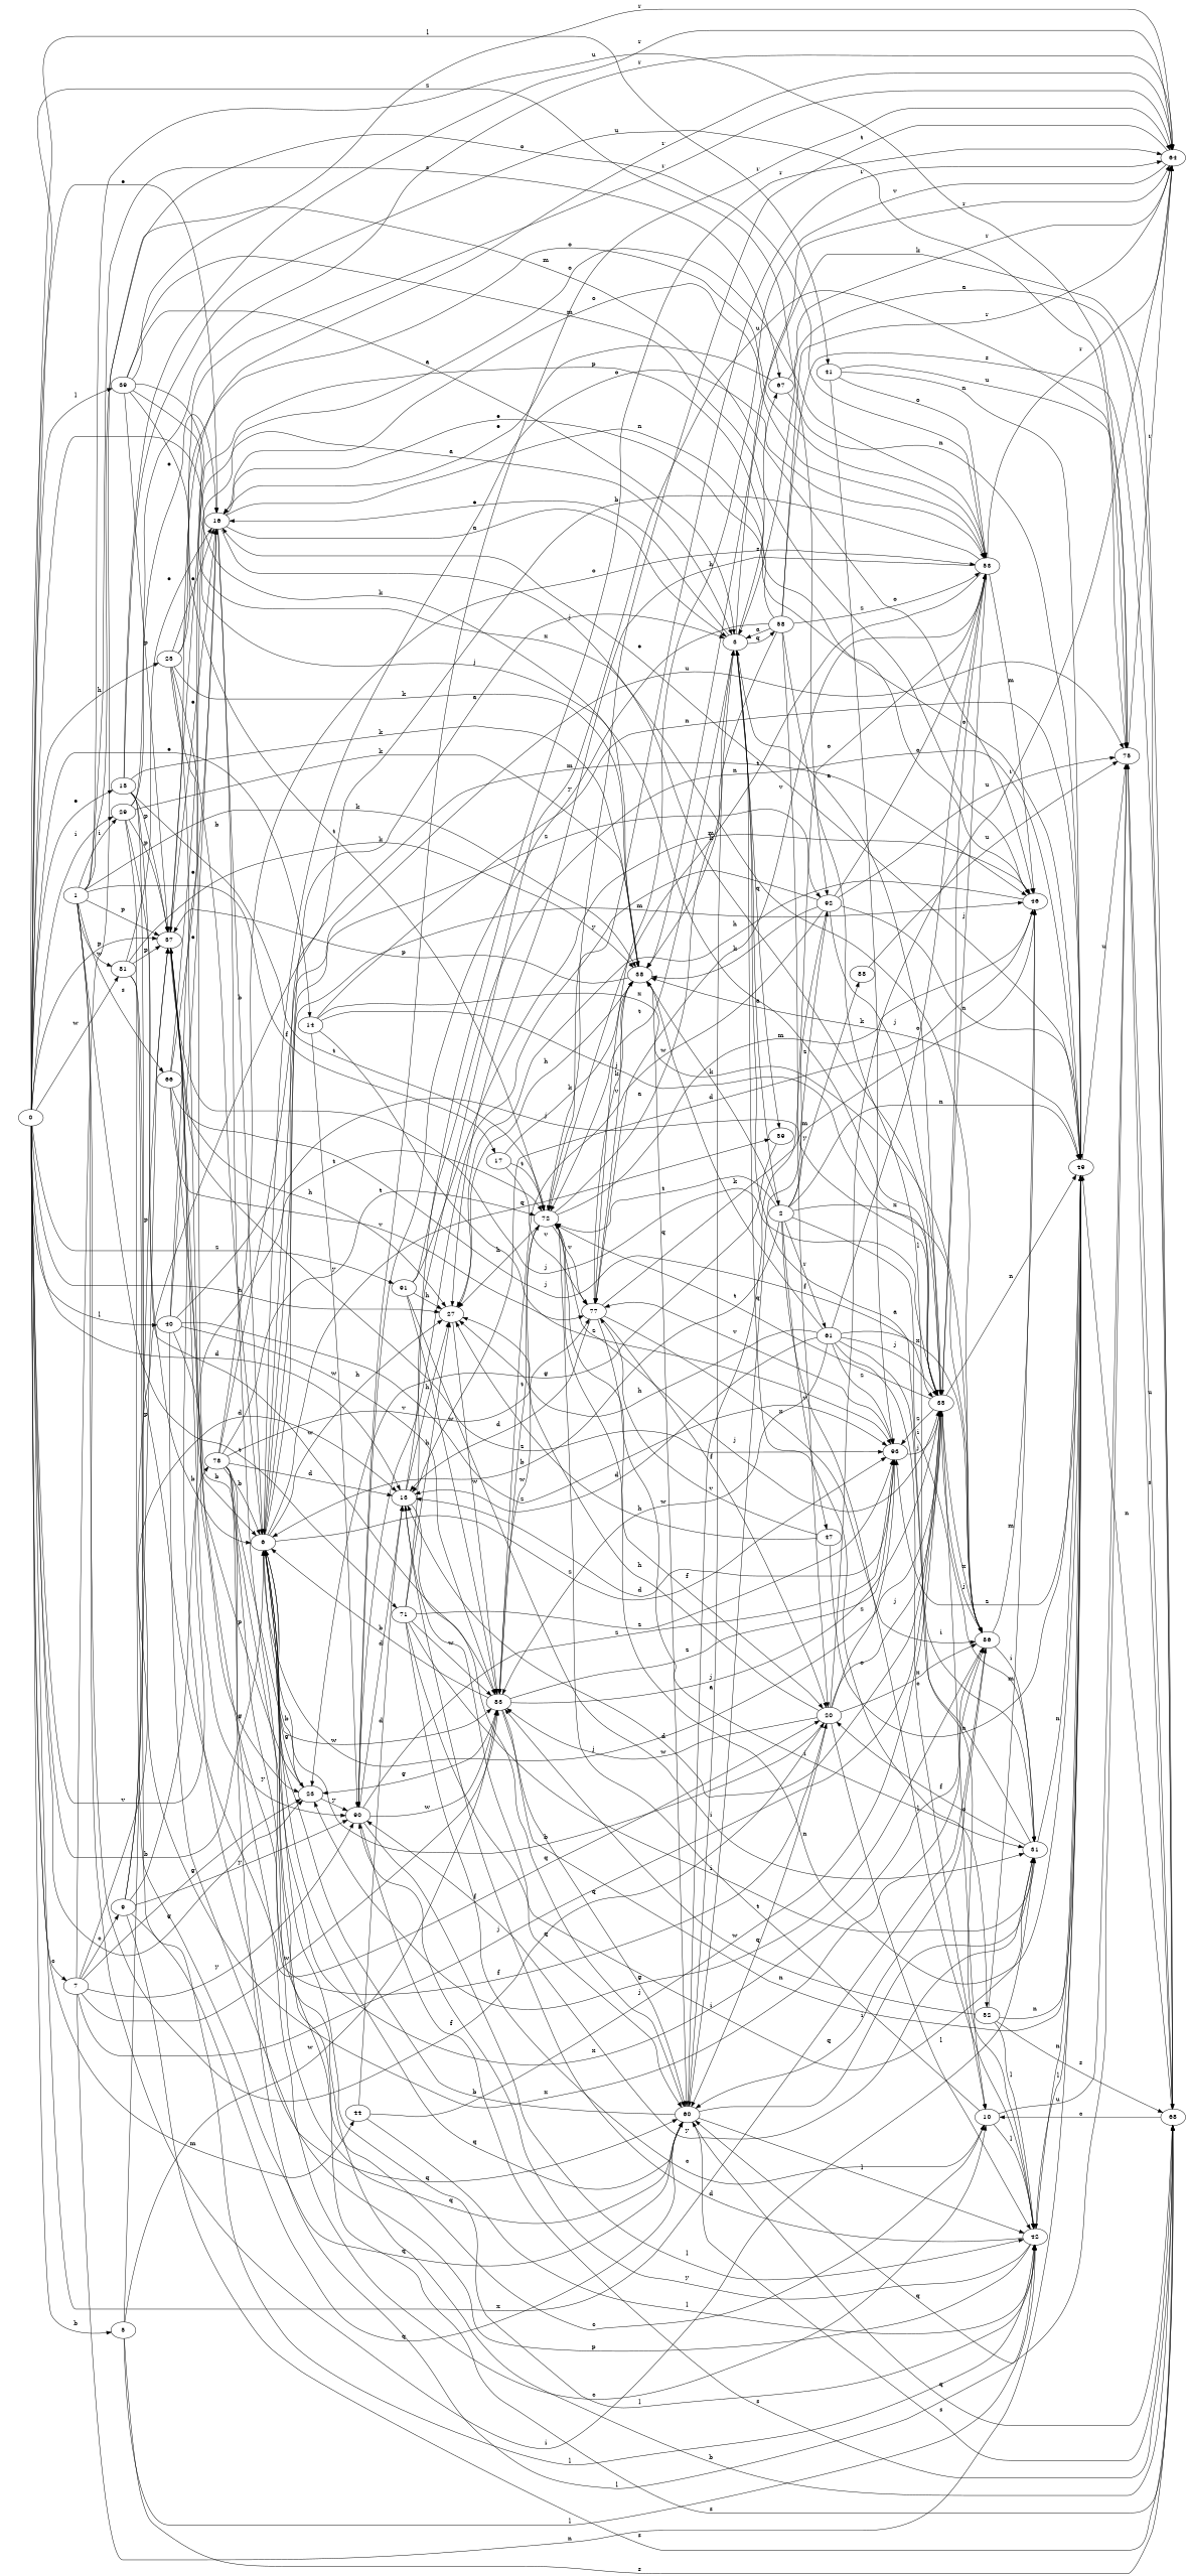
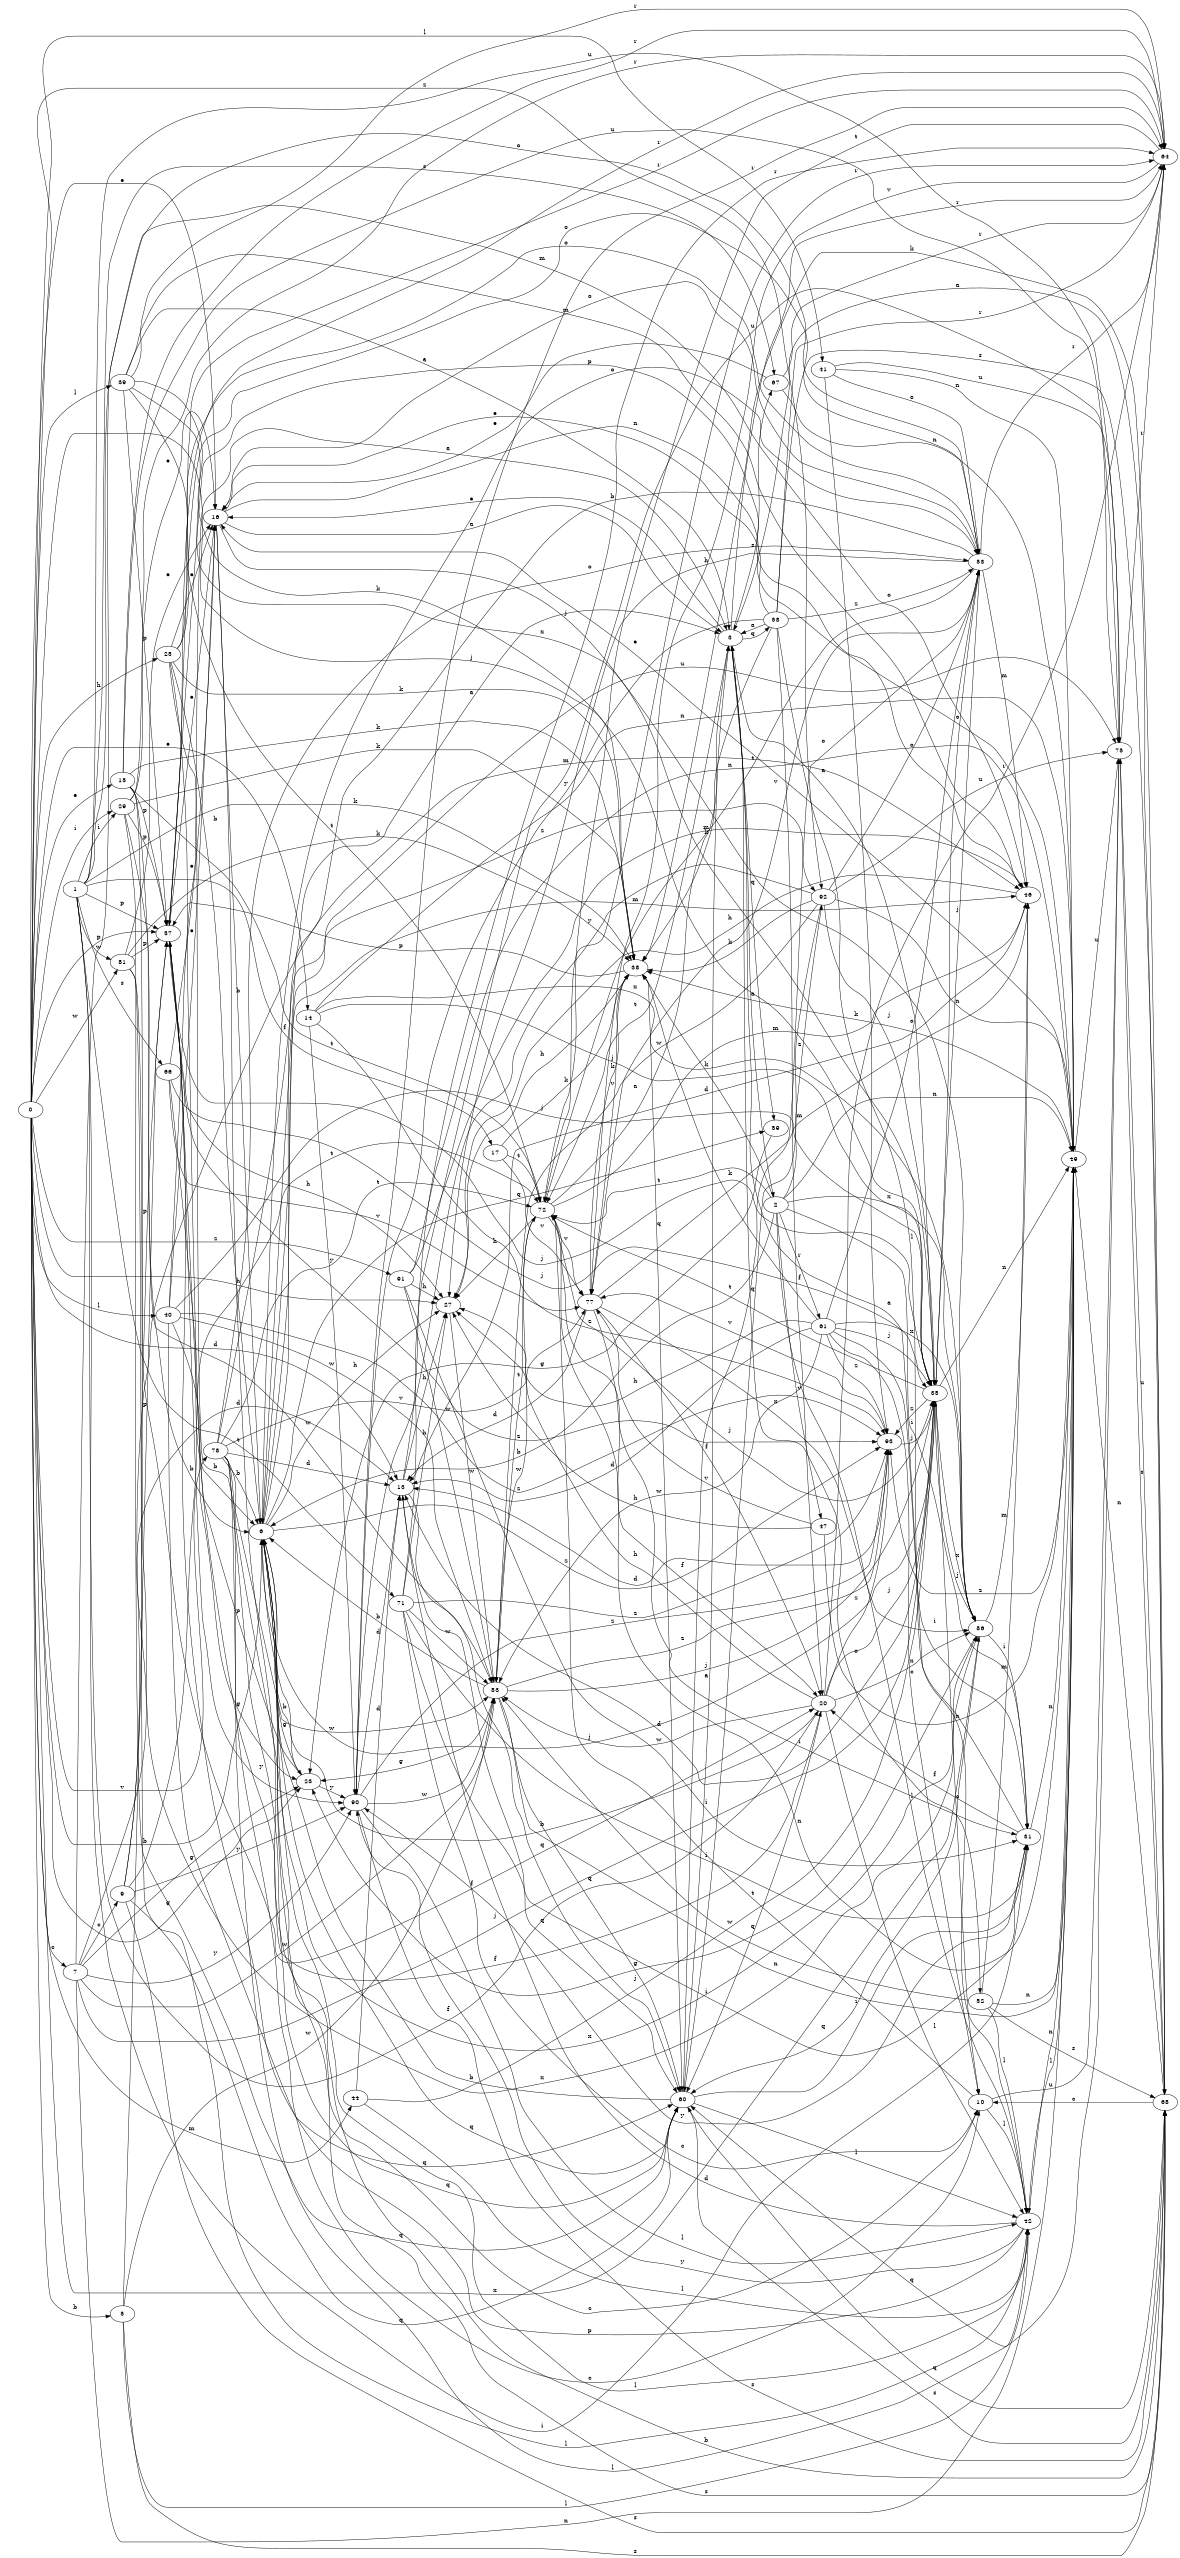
  strict digraph {
    rankdir=LR
    0
    5
    6
    7
    13
    14
    15
    16
    23
    25
    27
    29
    35
    39
    40
    41
    44
    57
    78
    81
    86
    91
    92
    42
    68
    83
    46
    75
    59
    53
    60
    93
    49
    9
    90
    31
    64
    20
    38
    72
    3
    10
    n43 [label=77]
    1
    17
    66
    67
    71
    2
    47
    61
-   88
    52
    58
    0 -> 5 [label=b]
    0 -> 6 [label=b]
    0 -> 7 [label=c]
    0 -> 13 [label=d]
    0 -> 14 [label=e]
    0 -> 15 [label=e]
    0 -> 16 [label=e]
    0 -> 23 [label=g]
    0 -> 25 [label=h]
    0 -> 27 [label=h]
    0 -> 29 [label=i]
    0 -> 35 [label=j]
    0 -> 39 [label=l]
    0 -> 40 [label=l]
    0 -> 41 [label=l]
    0 -> 44 [label=m]
    0 -> 57 [label=p]
    0 -> 78 [label=v]
    0 -> 81 [label=w]
    0 -> 86 [label=x]
    0 -> 91 [label=z]
    0 -> 92 [label=z]
    5 -> 57 [label=p]
    5 -> 42 [label=l]
    5 -> 68 [label=s]
    5 -> 83 [label=w]
    6 -> 23 [label=g]
    6 -> 27 [label=h]
    6 -> 35 [label=j]
    6 -> 92 [label=z]
    6 -> 42 [label=l]
    6 -> 68 [label=s]
    6 -> 46 [label=m]
    6 -> 75 [label=u]
    6 -> 59 [label=q]
    6 -> 53 [label=o]
    6 -> 60 [label=q]
    6 -> 93 [label=z]
    7 -> 13 [label=d]
    7 -> 23 [label=g]
    7 -> 35 [label=j]
    7 -> 83 [label=w]
    7 -> 53 [label=o]
    7 -> 49 [label=n]
    7 -> 9 [label=c]
    7 -> 90 [label=y]
    13 -> 27 [label=h]
    13 -> 60 [label=q]
    13 -> 31 [label=i]
    13 -> 64 [label=r]
    14 -> 35 [label=j]
    14 -> 86 [label=x]
    14 -> 93 [label=z]
    14 -> 49 [label=n]
    14 -> 90 [label=y]
    15 -> 6 [label=b]
    15 -> 57 [label=p]
    15 -> 75 [label=u]
    15 -> 64 [label=r]
    15 -> 20 [label=f]
    15 -> 38 [label=k]
    15 -> 72 [label=t]
    16 -> 6 [label=b]
    16 -> 35 [label=j]
    16 -> 53 [label=o]
    16 -> 49 [label=n]
    16 -> 3 [label=a]
    16 -> 10 [label=c]
    23 -> 6 [label=b]
    23 -> 57 [label=p]
    23 -> 90 [label=y]
    25 -> 6 [label=b]
    25 -> 16 [label=e]
    25 -> 83 [label=w]
    25 -> 53 [label=o]
    25 -> 64 [label=r]
    25 -> 20 [label=f]
    25 -> 38 [label=k]
    27 -> 83 [label=w]
    29 -> 16 [label=e]
    29 -> 57 [label=p]
    29 -> 83 [label=w]
    29 -> 60 [label=q]
    29 -> 64 [label=r]
    29 -> 38 [label=k]
    35 -> 13 [label=d]
    35 -> 86 [label=x]
    35 -> 53 [label=o]
    35 -> 93 [label=z]
    35 -> 49 [label=n]
    35 -> 72 [label=t]
    35 -> 3 [label=a]
    35 -> 10 [label=c]
    39 -> 57 [label=p]
    39 -> 86 [label=x]
    39 -> 46 [label=m]
    39 -> 64 [label=r]
    39 -> 38 [label=k]
    39 -> 72 [label=t]
    39 -> 3 [label=a]
    40 -> 16 [label=e]
    40 -> 23 [label=g]
    40 -> 35 [label=j]
    40 -> 83 [label=w]
    40 -> 60 [label=q]
    40 -> 93 [label=z]
    40 -> 3 [label=a]
    41 -> 75 [label=u]
    41 -> 53 [label=o]
    41 -> 93 [label=z]
    41 -> 49 [label=n]
    44 -> 13 [label=d]
    44 -> 35 [label=j]
    44 -> 42 [label=l]
    57 -> 16 [label=e]
    57 -> 27 [label=h]
    57 -> 35 [label=j]
    57 -> 93 [label=z]
    57 -> 90 [label=y]
    57 -> 64 [label=r]
    78 -> 6 [label=b]
    78 -> 13 [label=d]
    78 -> 86 [label=x]
    78 -> 42 [label=l]
    78 -> 53 [label=o]
    78 -> 60 [label=q]
    78 -> 72 [label=t]
    78 -> 3 [label=a]
    78 -> 10 [label=c]
    78 -> n43 [label=v]
    81 -> 16 [label=e]
    81 -> 57 [label=p]
    81 -> 86 [label=x]
    81 -> 42 [label=l]
    81 -> 38 [label=k]
    86 -> 23 [label=g]
    86 -> 35 [label=j]
    86 -> 46 [label=m]
    86 -> 60 [label=q]
    86 -> 31 [label=i]
    91 -> 27 [label=h]
    91 -> 83 [label=w]
    91 -> 46 [label=m]
    91 -> 49 [label=n]
    91 -> 31 [label=i]
    92 -> 35 [label=j]
    92 -> 83 [label=w]
    92 -> 75 [label=u]
    92 -> 53 [label=o]
    92 -> 60 [label=q]
    92 -> 49 [label=n]
    92 -> 90 [label=y]
    92 -> 38 [label=k]
    42 -> 13 [label=d]
    42 -> 57 [label=p]
    42 -> 49 [label=n]
    42 -> 90 [label=y]
    68 -> 6 [label=b]
    68 -> 75 [label=u]
    68 -> 60 [label=q]
    68 -> 49 [label=n]
    68 -> 38 [label=k]
    68 -> 3 [label=a]
    68 -> 10 [label=c]
    83 -> 6 [label=b]
    83 -> 23 [label=g]
    83 -> 35 [label=j]
    83 -> 60 [label=q]
    83 -> 93 [label=z]
    83 -> 49 [label=n]
    83 -> 72 [label=t]
    46 -> 13 [label=d]
    46 -> 27 [label=h]
    46 -> 57 [label=p]
    75 -> 68 [label=s]
    75 -> 60 [label=q]
    75 -> 64 [label=r]
    59 -> 23 [label=g]
    53 -> 6 [label=b]
    53 -> 27 [label=h]
    53 -> 35 [label=j]
    53 -> 46 [label=m]
    53 -> 64 [label=r]
    53 -> 72 [label=t]
    53 -> n43 [label=v]
    60 -> 6 [label=b]
    60 -> 42 [label=l]
    60 -> 68 [label=s]
    60 -> 53 [label=o]
    60 -> 31 [label=i]
    60 -> 3 [label=a]
    93 -> 13 [label=d]
    93 -> 35 [label=j]
    93 -> n43 [label=v]
    49 -> 16 [label=e]
    49 -> 42 [label=l]
    49 -> 75 [label=u]
    49 -> 93 [label=z]
    49 -> 38 [label=k]
    9 -> 57 [label=p]
    9 -> 68 [label=s]
    9 -> 46 [label=m]
    9 -> 60 [label=q]
    9 -> 90 [label=y]
    9 -> 72 [label=t]
    90 -> 13 [label=d]
    90 -> 42 [label=l]
    90 -> 68 [label=s]
    90 -> 83 [label=w]
    90 -> 93 [label=z]
    90 -> 64 [label=r]
    31 -> 49 [label=n]
    31 -> 90 [label=y]
    31 -> 20 [label=f]
    31 -> 3 [label=a]
    64 -> 72 [label=t]
    64 -> n43 [label=v]
    20 -> 6 [label=b]
    20 -> 27 [label=h]
    20 -> 35 [label=j]
    20 -> 86 [label=x]
    20 -> 42 [label=l]
    20 -> 83 [label=w]
    20 -> 60 [label=q]
    20 -> 93 [label=z]
    20 -> 64 [label=r]
    38 -> 27 [label=h]
    38 -> 57 [label=p]
    38 -> 60 [label=q]
    38 -> n43 [label=v]
    72 -> 27 [label=h]
    72 -> 35 [label=j]
    72 -> 83 [label=w]
    72 -> 46 [label=m]
    72 -> 49 [label=n]
    72 -> 64 [label=r]
    72 -> 20 [label=f]
    72 -> 3 [label=a]
    72 -> n43 [label=v]
    3 -> 16 [label=e]
    3 -> 59 [label=q]
    3 -> 64 [label=r]
    3 -> 72 [label=t]
    3 -> 67 [label=s]
    3 -> 2 [label=a]
    3 -> 52 [label=o]
    3 -> 58 [label=q]
    10 -> 42 [label=l]
    10 -> 75 [label=u]
    10 -> 72 [label=t]
    n43 -> 13 [label=d]
    n43 -> 86 [label=x]
    n43 -> 46 [label=m]
    n43 -> 31 [label=i]
    n43 -> 20 [label=f]
    n43 -> 38 [label=k]
    1 -> 29 [label=i]
    1 -> 57 [label=p]
    1 -> 81 [label=w]
    1 -> 46 [label=m]
    1 -> 75 [label=u]
    1 -> 31 [label=i]
    1 -> 20 [label=f]
    1 -> 38 [label=k]
    1 -> 17 [label=f]
    1 -> 66 [label=s]
    1 -> 67 [label=s]
    1 -> 71 [label=t]
    17 -> 38 [label=k]
    17 -> 72 [label=t]
    17 -> n43 [label=v]
    66 -> 6 [label=b]
    66 -> 16 [label=e]
    66 -> 35 [label=j]
-   66 -> 53 [label=o]
+   57 -> 53 [label=o]
    66 -> n43 [label=v]
    67 -> 16 [label=e]
    67 -> 49 [label=n]
    67 -> 64 [label=r]
    71 -> 27 [label=h]
    71 -> 83 [label=w]
    71 -> 75 [label=u]
    71 -> 60 [label=q]
    71 -> 93 [label=z]
    71 -> 31 [label=i]
    71 -> 10 [label=c]
    2 -> 6 [label=b]
    2 -> 86 [label=x]
    2 -> 92 [label=z]
    2 -> 42 [label=l]
    2 -> 49 [label=n]
    2 -> 31 [label=i]
    2 -> 38 [label=k]
    2 -> 72 [label=t]
    2 -> 47 [label=v]
    2 -> 61 [label=r]
-   2 -> 88 [label=y]
    47 -> 27 [label=h]
    47 -> 49 [label=n]
    47 -> n43 [label=v]
    61 -> 13 [label=d]
    61 -> 27 [label=h]
    61 -> 35 [label=j]
    61 -> 86 [label=x]
    61 -> 83 [label=w]
    61 -> 53 [label=o]
    61 -> 93 [label=z]
    61 -> 31 [label=i]
    61 -> 38 [label=k]
    61 -> 10 [label=c]
-   88 -> 75 [label=u]
    52 -> 42 [label=l]
    52 -> 68 [label=s]
    52 -> 83 [label=w]
    52 -> 46 [label=m]
    52 -> 49 [label=n]
    58 -> 16 [label=e]
    58 -> 42 [label=l]
    58 -> 68 [label=s]
    58 -> 53 [label=o]
    58 -> 90 [label=y]
    58 -> 64 [label=r]
    58 -> 20 [label=f]
    58 -> 38 [label=k]
    58 -> 3 [label=a]
  }
